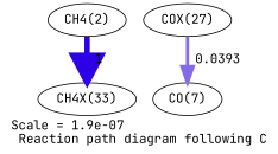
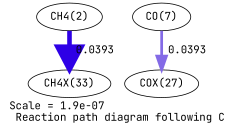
  digraph {
    fontname="JetBrains Mono"
    label="Scale = 1.9e-07\l Reaction path diagram following C"
    node [fontname="JetBrains Mono"]
    edge [fontname="JetBrains Mono"]
    n1 [label="CH4(2)"]
    n2 [label="CH4X(33)"]
    n3 [label="CO(7)"]
    n4 [label="COX(27)"]
-   n1 -> n2 [arrowsize=3 color="0.7, 1.5, 0.9" label=" 1" penwidth=6]
-   n4 -> n3 [arrowsize=1.78 color="0.7, 0.539, 0.9" label=" 0.0393" penwidth=3.56]
+   n1 -> n2 [arrowsize=3 color="0.7, 1.5, 0.9" label=" 0.0393" penwidth=6]
+   n3 -> n4 [arrowsize=1.78 color="0.7, 0.539, 0.9" label=" 0.0393" penwidth=3.56]
  }
